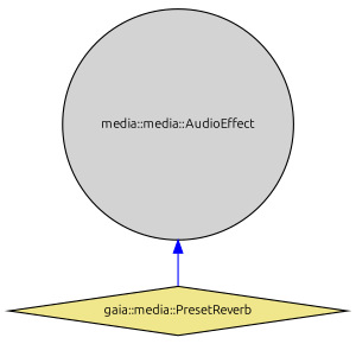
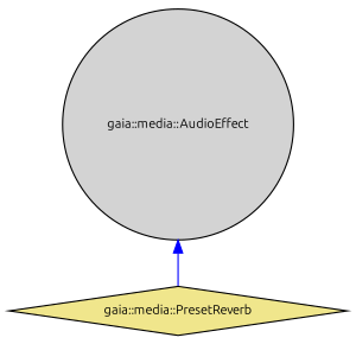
  digraph {
    fontname=Ubuntu
    node [color=black fontname=Ubuntu fontsize=10 style=filled]
    n1 [fillcolor=khaki fontcolor=black height=0.2 label="gaia::media::PresetReverb" shape=diamond width=0.4]
-   n2 [fillcolor=lightgrey height=0.2 label="media::media::AudioEffect" shape=circle width=0.4]
+   n2 [fillcolor=lightgrey height=0.2 label="gaia::media::AudioEffect" shape=circle width=0.4]
    n2 -> n1 [color=blue dir=back fontname=Ubuntu fontsize=10 labelfontname=Helvetica labelfontsize=10 style=solid]
  }
